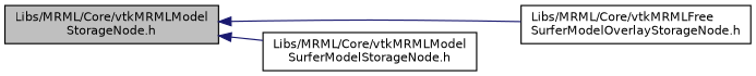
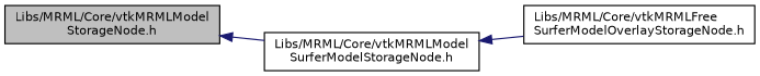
  digraph {
    rankdir=LR
    node [color=black fontname=Helvetica fontsize=10 shape=record]
    edge [color=midnightblue dir=back fontname=Helvetica fontsize=10 labelfontname=Helvetica labelfontsize=10 style=solid]
    n1 [fillcolor=grey75 fontcolor=black height=0.2 label="Libs/MRML/Core/vtkMRMLModel\lStorageNode.h" style=filled width=0.4]
    n2 [height=0.2 label="Libs/MRML/Core/vtkMRMLFree\lSurferModelOverlayStorageNode.h" width=0.4]
    n3 [height=0.2 label="Libs/MRML/Core/vtkMRMLModel\lSurferModelStorageNode.h" width=0.4]
-   n1 -> n2
+   n3 -> n2
    n1 -> n3
  }
